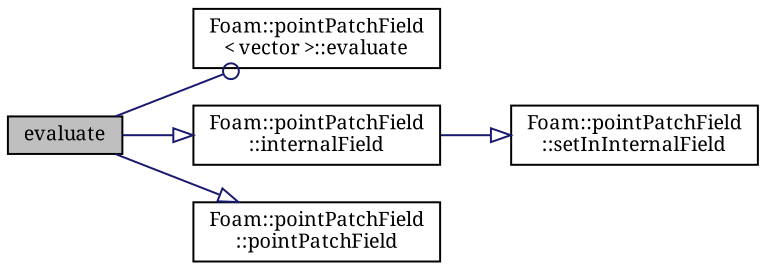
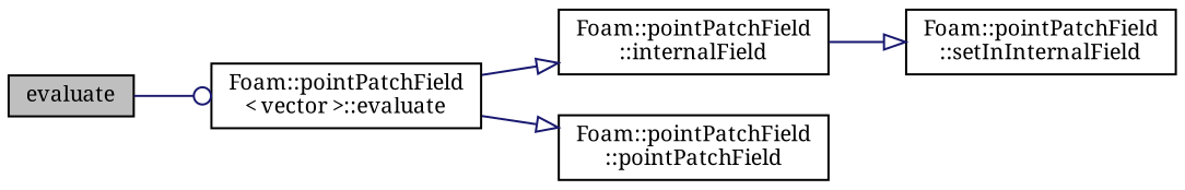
  digraph {
    fontname="Noto Serif"
    rankdir=LR
    node [color=black fontname="Noto Serif" fontsize=10 shape=record]
    edge [arrowhead=onormal color=midnightblue fontname="Noto Serif" fontsize=10 labelfontname=FreeSans labelfontsize=10 style=solid]
    n1 [fillcolor=grey75 fontcolor=black height=0.2 label=evaluate style=filled width=0.4]
    n2 [height=0.2 label="Foam::pointPatchField\l\< vector \>::evaluate" width=0.4]
    n3 [height=0.2 label="Foam::pointPatchField\l::internalField" width=0.4]
    n4 [height=0.2 label="Foam::pointPatchField\l::pointPatchField" width=0.4]
    n5 [height=0.2 label="Foam::pointPatchField\l::setInInternalField" width=0.4]
    n1 -> n2 [arrowhead=odot]
-   n1 -> n3
-   n1 -> n4
+   n2 -> n3
+   n2 -> n4
    n3 -> n5
  }
